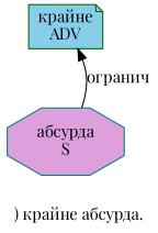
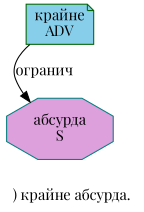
  digraph {
    label=") крайне абсурда."
    fontname="Playfair Display"
    node [penwidth=1 style=filled fontname="Playfair Display"]
    n1 [fillcolor=skyblue label="крайне\nADV" shape=note color=darkgreen]
    n2 [fillcolor=plum label="абсурда\nS" shape=octagon color=teal]
-   n2 -> n1 [label="огранич" fontname="Playfair Display"]
+   n1 -> n2 [label="огранич" fontname="Playfair Display"]
  }
